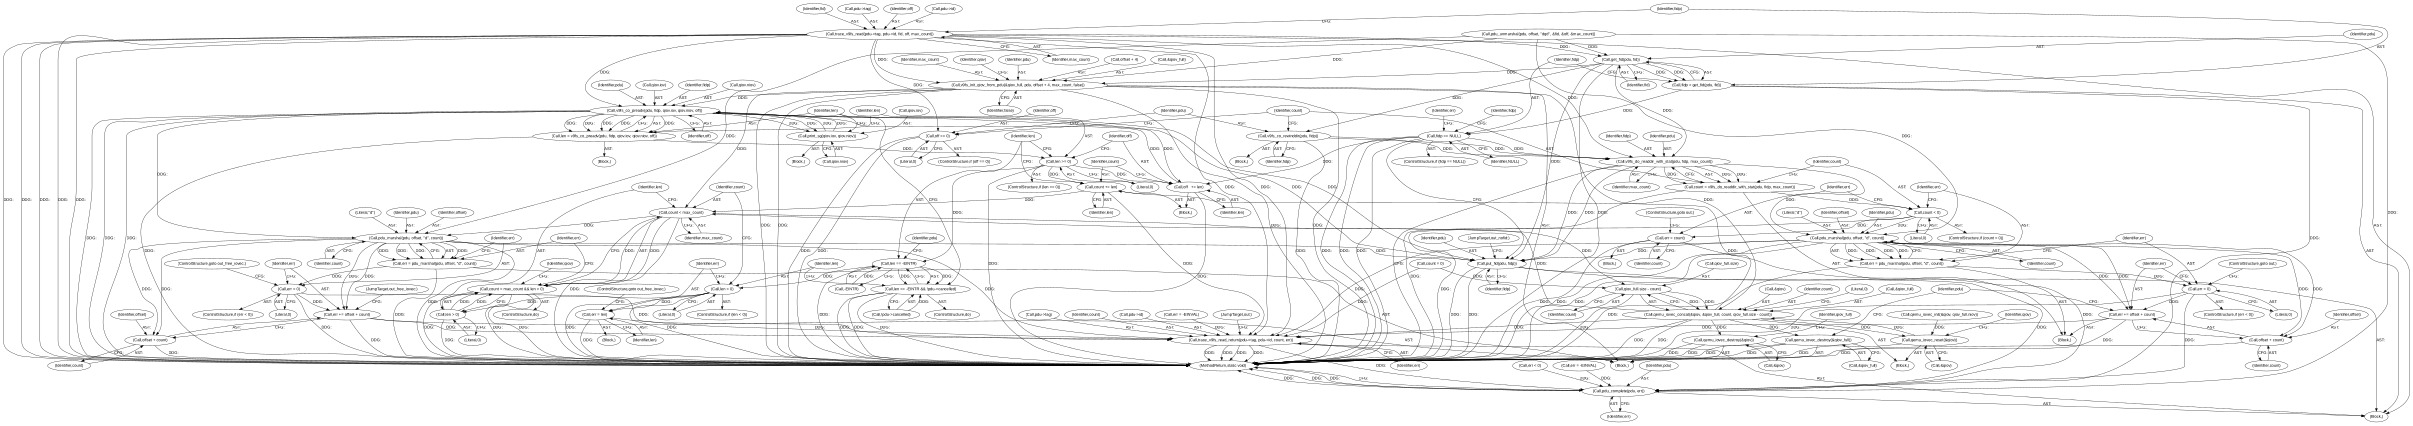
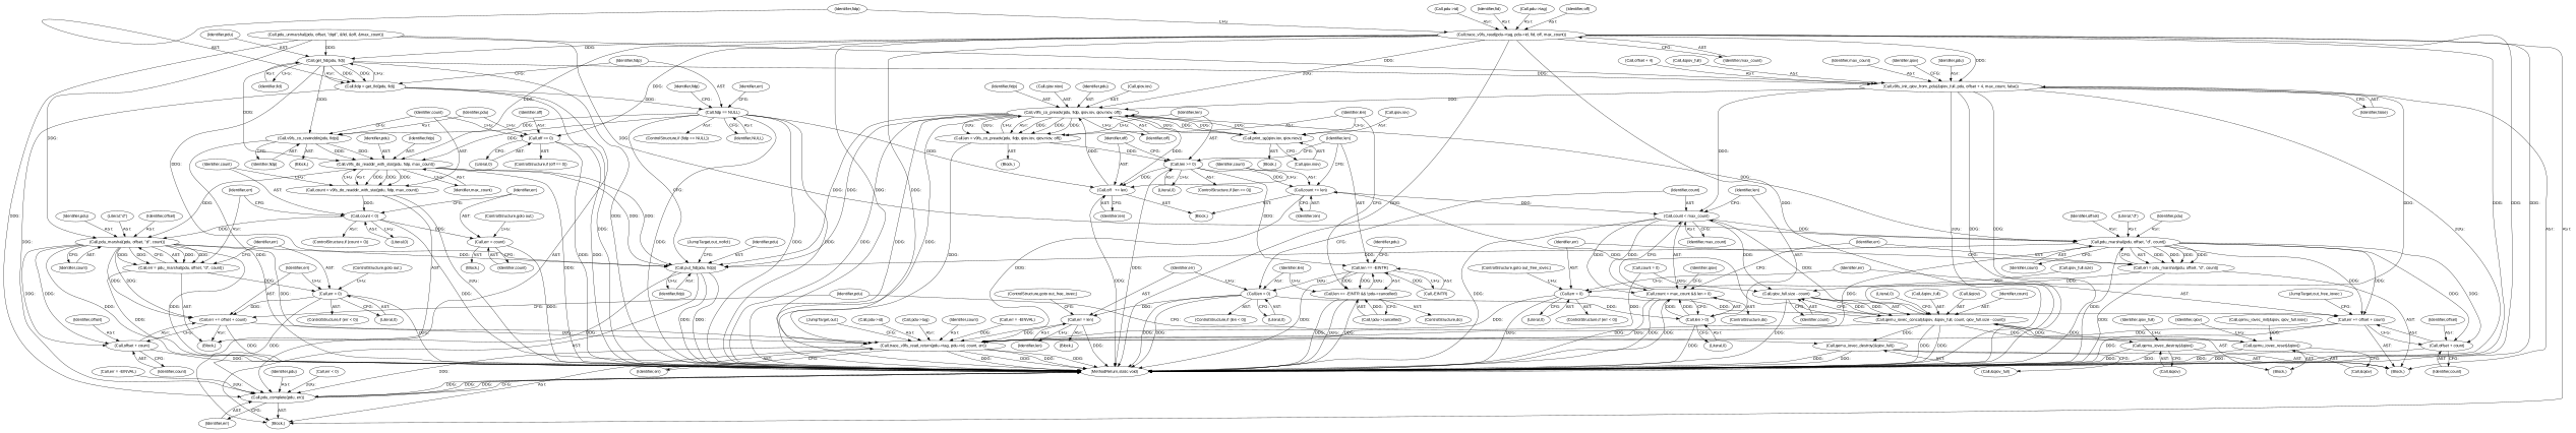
  digraph {
    fontname="Liberation Sans"
    node [fontname="Liberation Sans"]
    edge [fontname="Liberation Sans"]
    n1 [label="(Call,trace_v9fs_read(pdu->tag, pdu->id, fid, off, max_count))"]
    n2 [label="(Call,get_fid(pdu, fid))"]
    n3 [label="(Call,v9fs_do_readdir_with_stat(pdu, fidp, max_count))"]
    n4 [label="(Call,trace_v9fs_read_return(pdu->tag, pdu->id, count, err))"]
    n5 [label="(Call,v9fs_co_preadv(pdu, fidp, qiov.iov, qiov.niov, off))"]
    n6 [label="(Call,v9fs_init_qiov_from_pdu(&qiov_full, pdu, offset + 4, max_count, false))"]
    n7 [label="(Call,off == 0)"]
    n8 [label="(MethodReturn,static void)"]
    n9 [label="(Identifier,max_count)"]
    n10 [label="(Block,)"]
    n11 [label="(Call,fidp = get_fid(pdu, fid))"]
    n12 [label="(Call,v9fs_co_rewinddir(pdu, fidp))"]
    n13 [label="(Call,put_fid(pdu, fidp))"]
    n14 [label="(Identifier,fid)"]
    n15 [label="(Call,count = v9fs_do_readdir_with_stat(pdu, fidp, max_count))"]
    n16 [label="(Call,pdu_marshal(pdu, offset, \"d\", count))"]
    n17 [label="(Identifier,max_count)"]
    n18 [label="(Call,pdu_complete(pdu, err))"]
    n19 [label="(Identifier,err)"]
    n20 [label="(Call,print_sg(qiov.iov, qiov.niov))"]
    n21 [label="(Call,len = v9fs_co_preadv(pdu, fidp, qiov.iov, qiov.niov, off))"]
    n22 [label="(Call,off   += len)"]
    n23 [label="(Call,pdu_marshal(pdu, offset, \"d\", count))"]
    n24 [label="(Identifier,off)"]
    n25 [label="(Call,count < max_count)"]
    n26 [label="(Call,qemu_iovec_concat(&qiov, &qiov_full, count, qiov_full.size - count))"]
    n27 [label="(Block,)"]
    n28 [label="(Identifier,false)"]
    n29 [label="(ControlStructure,if (off == 0))"]
    n30 [label="(Literal,0)"]
    n31 [label="(Call,fidp == NULL)"]
    n32 [label="(Block,)"]
    n33 [label="(Identifier,fidp)"]
    n34 [label="(Identifier,err)"]
    n35 [label="(Identifier,fidp)"]
    n36 [label="(ControlStructure,if (fidp == NULL))"]
    n37 [label="(Identifier,NULL)"]
    n38 [label="(Call,count < 0)"]
    n39 [label="(Block,)"]
    n40 [label="(Call,err = pdu_marshal(pdu, offset, \"d\", count))"]
    n41 [label="(Call,err += offset + count)"]
    n42 [label="(Call,offset + count)"]
    n43 [label="(Identifier,count)"]
    n44 [label="(Call,err = count)"]
    n45 [label="(ControlStructure,if (count < 0))"]
    n46 [label="(Literal,0)"]
    n47 [label="(Identifier,count)"]
    n48 [label="(Block,)"]
    n49 [label="(Call,err < 0)"]
    n50 [label="(Identifier,count)"]
    n51 [label="(Literal,0)"]
    n52 [label="(ControlStructure,if (err < 0))"]
    n53 [label="(Block,)"]
    n54 [label="(Call,qiov.niov)"]
    n55 [label="(Call,len >= 0)"]
    n56 [label="(Block,)"]
    n57 [label="(Identifier,len)"]
    n58 [label="(Block,)"]
    n59 [label="(Call,err = pdu_marshal(pdu, offset, \"d\", count))"]
    n60 [label="(Call,err += offset + count)"]
    n61 [label="(Call,offset + count)"]
    n62 [label="(Identifier,count)"]
    n63 [label="(Call,count += len)"]
    n64 [label="(Call,len == -EINTR)"]
    n65 [label="(Literal,0)"]
    n66 [label="(ControlStructure,if (len >= 0))"]
    n67 [label="(Identifier,len)"]
    n68 [label="(Call,len == -EINTR && !pdu->cancelled)"]
    n69 [label="(Call,len < 0)"]
    n70 [label="(Call,-EINTR)"]
    n71 [label="(Call,qiov_full.size - count)"]
    n72 [label="(Call,count < max_count && len > 0)"]
    n73 [label="(Identifier,max_count)"]
    n74 [label="(Identifier,count)"]
    n75 [label="(Call,len > 0)"]
    n76 [label="(ControlStructure,do)"]
    n77 [label="(Call,qemu_iovec_reset(&qiov))"]
    n78 [label="(Call,qemu_iovec_destroy(&qiov))"]
    n79 [label="(Call,qemu_iovec_destroy(&qiov_full))"]
    n80 [label="(Block,)"]
    n81 [label="(Call,&qiov)"]
    n82 [label="(Call,&qiov)"]
    n83 [label="(Call,&qiov_full)"]
    n84 [label="(Literal,0)"]
    n85 [label="(Call,err < 0)"]
    n86 [label="(Identifier,count)"]
    n87 [label="(ControlStructure,if (err < 0))"]
    n88 [label="(Literal,0)"]
    n89 [label="(Call,!pdu->cancelled)"]
    n90 [label="(ControlStructure,do)"]
    n91 [label="(Call,err = len)"]
    n92 [label="(Literal,0)"]
    n93 [label="(ControlStructure,if (len < 0))"]
    n94 [label="(Block,)"]
    n95 [label="(Identifier,len)"]
    n96 [label="(Identifier,count)"]
    n97 [label="(Identifier,err)"]
    n98 [label="(Call,pdu->tag)"]
    n99 [label="(Identifier,pdu)"]
    n100 [label="(Identifier,err)"]
    n101 [label="(Call,qiov_full.size)"]
    n102 [label="(Identifier,pdu)"]
    n103 [label="(Identifier,len)"]
    n104 [label="(Call,err = -EINVAL)"]
    n105 [label="(Identifier,fidp)"]
    n106 [label="(Identifier,offset)"]
    n107 [label="(JumpTarget,out_nofid:)"]
    n108 [label="(Identifier,qiov_full)"]
    n109 [label="(Identifier,offset)"]
    n110 [label="(Identifier,err)"]
    n111 [label="(ControlStructure,goto out_free_iovec;)"]
    n112 [label="(Identifier,pdu)"]
    n113 [label="(Literal,\"d\")"]
    n114 [label="(Identifier,count)"]
    n115 [label="(Identifier,count)"]
    n116 [label="(Identifier,offset)"]
    n117 [label="(Identifier,qiov)"]
    n118 [label="(Identifier,qiov)"]
    n119 [label="(ControlStructure,goto out;)"]
    n120 [label="(Identifier,qiov)"]
    n121 [label="(Identifier,err)"]
    n122 [label="(Identifier,err)"]
    n123 [label="(Identifier,len)"]
    n124 [label="(Call,pdu->id)"]
    n125 [label="(Identifier,pdu)"]
    n126 [label="(Identifier,fidp)"]
    n127 [label="(Identifier,fidp)"]
    n128 [label="(Identifier,fidp)"]
    n129 [label="(Identifier,len)"]
    n130 [label="(Identifier,err)"]
    n131 [label="(Identifier,fidp)"]
    n132 [label="(Call,pdu->id)"]
    n133 [label="(Identifier,pdu)"]
    n134 [label="(Identifier,pdu)"]
    n135 [label="(Identifier,count)"]
    n136 [label="(Call,offset + 4)"]
    n137 [label="(Literal,0)"]
    n138 [label="(Call,count = 0)"]
    n139 [label="(Identifier,pdu)"]
    n140 [label="(Identifier,off)"]
    n141 [label="(Identifier,offset)"]
    n142 [label="(Call,&qiov_full)"]
    n143 [label="(Identifier,fid)"]
    n144 [label="(Call,qemu_iovec_init(&qiov, qiov_full.niov))"]
    n145 [label="(Identifier,off)"]
    n146 [label="(Identifier,count)"]
    n147 [label="(Call,err = -EINVAL)"]
    n148 [label="(Call,&qiov_full)"]
    n149 [label="(Identifier,pdu)"]
    n150 [label="(Call,pdu->tag)"]
    n151 [label="(Identifier,off)"]
    n152 [label="(Identifier,err)"]
    n153 [label="(Call,qiov.niov)"]
    n154 [label="(Call,pdu_unmarshal(pdu, offset, \"dqd\", &fid, &off, &max_count))"]
    n155 [label="(Identifier,err)"]
    n156 [label="(ControlStructure,goto out;)"]
    n157 [label="(JumpTarget,out_free_iovec:)"]
    n158 [label="(Identifier,pdu)"]
    n159 [label="(Identifier,max_count)"]
    n160 [label="(Call,err < 0)"]
    n161 [label="(Call,qiov.iov)"]
    n162 [label="(Identifier,count)"]
    n163 [label="(JumpTarget,out:)"]
    n164 [label="(Literal,\"d\")"]
    n165 [label="(Call,&qiov)"]
    n166 [label="(Identifier,len)"]
    n167 [label="(ControlStructure,goto out_free_iovec;)"]
    n168 [label="(Call,qiov.iov)"]
    n169 [label="(Identifier,len)"]
    n170 [label="(Identifier,err)"]
    n171 [label="(Identifier,pdu)"]
    n172 [label="(Identifier,pdu)"]
    n1 -> n2 [label="DDG: "]
    n1 -> n3 [label="DDG: "]
    n1 -> n4 [label="DDG: "]
    n1 -> n4 [label="DDG: "]
    n1 -> n5 [label="DDG: "]
    n1 -> n6 [label="DDG: "]
    n1 -> n7 [label="DDG: "]
    n1 -> n8 [label="DDG: "]
    n1 -> n8 [label="DDG: "]
    n1 -> n8 [label="DDG: "]
    n1 -> n8 [label="DDG: "]
    n1 -> n8 [label="DDG: "]
    n1 -> n9 [label="CFG: "]
    n1 -> n10 [label="AST: "]
    n2 -> n3 [label="DDG: "]
    n2 -> n6 [label="DDG: "]
    n2 -> n8 [label="DDG: "]
    n2 -> n11 [label="AST: "]
    n2 -> n11 [label="DDG: "]
    n2 -> n11 [label="DDG: "]
    n2 -> n12 [label="DDG: "]
    n2 -> n13 [label="DDG: "]
    n2 -> n14 [label="CFG: "]
-   n3 -> n8 [label="CFG: "]
+   n3 -> n8 [label="DDG: "]
    n3 -> n13 [label="DDG: "]
    n3 -> n13 [label="DDG: "]
    n3 -> n15 [label="AST: "]
    n3 -> n15 [label="DDG: "]
    n3 -> n15 [label="DDG: "]
    n3 -> n15 [label="DDG: "]
    n3 -> n16 [label="DDG: "]
    n3 -> n17 [label="CFG: "]
    n4 -> n8 [label="DDG: "]
    n4 -> n8 [label="DDG: "]
    n4 -> n8 [label="DDG: "]
    n4 -> n8 [label="DDG: "]
    n4 -> n10 [label="AST: "]
    n4 -> n18 [label="DDG: "]
    n4 -> n19 [label="CFG: "]
    n5 -> n8 [label="DDG: "]
    n5 -> n8 [label="DDG: "]
    n5 -> n8 [label="DDG: "]
    n5 -> n13 [label="DDG: "]
    n5 -> n13 [label="DDG: "]
    n5 -> n20 [label="DDG: "]
    n5 -> n20 [label="DDG: "]
    n5 -> n21 [label="AST: "]
    n5 -> n21 [label="DDG: "]
    n5 -> n21 [label="DDG: "]
    n5 -> n21 [label="DDG: "]
    n5 -> n21 [label="DDG: "]
    n5 -> n21 [label="DDG: "]
    n5 -> n22 [label="DDG: "]
    n5 -> n23 [label="DDG: "]
    n5 -> n24 [label="CFG: "]
    n6 -> n5 [label="DDG: "]
    n6 -> n8 [label="DDG: "]
    n6 -> n8 [label="DDG: "]
    n6 -> n8 [label="DDG: "]
    n6 -> n8 [label="DDG: "]
    n6 -> n25 [label="DDG: "]
    n6 -> n26 [label="DDG: "]
    n6 -> n27 [label="AST: "]
    n6 -> n28 [label="CFG: "]
    n7 -> n8 [label="DDG: "]
    n7 -> n8 [label="DDG: "]
    n7 -> n29 [label="AST: "]
    n7 -> n30 [label="CFG: "]
    n8 -> n18 [label="CFG: "]
    n9 -> n1 [label="AST: "]
    n11 -> n2 [label="CFG: "]
+   n11 -> n8 [label="DDG: "]
    n11 -> n10 [label="AST: "]
    n11 -> n18 [label="DDG: "]
    n11 -> n31 [label="DDG: "]
    n12 -> n3 [label="DDG: "]
    n12 -> n3 [label="DDG: "]
    n12 -> n8 [label="DDG: "]
    n12 -> n32 [label="AST: "]
    n12 -> n33 [label="CFG: "]
    n13 -> n8 [label="DDG: "]
    n13 -> n8 [label="DDG: "]
    n13 -> n10 [label="AST: "]
    n13 -> n18 [label="DDG: "]
    n13 -> n35 [label="CFG: "]
    n14 -> n2 [label="AST: "]
    n15 -> n3 [label="CFG: "]
    n15 -> n8 [label="DDG: "]
    n15 -> n38 [label="DDG: "]
    n15 -> n39 [label="AST: "]
    n16 -> n4 [label="DDG: "]
    n16 -> n8 [label="DDG: "]
    n16 -> n8 [label="DDG: "]
    n16 -> n13 [label="DDG: "]
    n16 -> n40 [label="AST: "]
    n16 -> n40 [label="DDG: "]
    n16 -> n40 [label="DDG: "]
    n16 -> n40 [label="DDG: "]
    n16 -> n40 [label="DDG: "]
    n16 -> n41 [label="DDG: "]
    n16 -> n41 [label="DDG: "]
    n16 -> n42 [label="DDG: "]
    n16 -> n42 [label="DDG: "]
    n16 -> n43 [label="CFG: "]
    n17 -> n3 [label="AST: "]
    n18 -> n8 [label="DDG: "]
    n18 -> n8 [label="DDG: "]
    n18 -> n8 [label="DDG: "]
    n18 -> n10 [label="AST: "]
    n18 -> n34 [label="CFG: "]
    n19 -> n4 [label="AST: "]
    n20 -> n5 [label="DDG: "]
    n20 -> n5 [label="DDG: "]
    n20 -> n53 [label="AST: "]
    n20 -> n54 [label="CFG: "]
    n21 -> n5 [label="CFG: "]
    n21 -> n8 [label="DDG: "]
    n21 -> n55 [label="DDG: "]
    n21 -> n56 [label="AST: "]
    n22 -> n5 [label="DDG: "]
    n22 -> n8 [label="DDG: "]
    n22 -> n57 [label="CFG: "]
    n22 -> n58 [label="AST: "]
    n23 -> n4 [label="DDG: "]
    n23 -> n8 [label="DDG: "]
    n23 -> n13 [label="DDG: "]
    n23 -> n59 [label="AST: "]
    n23 -> n59 [label="DDG: "]
    n23 -> n59 [label="DDG: "]
    n23 -> n59 [label="DDG: "]
    n23 -> n59 [label="DDG: "]
    n23 -> n60 [label="DDG: "]
    n23 -> n60 [label="DDG: "]
    n23 -> n61 [label="DDG: "]
    n23 -> n61 [label="DDG: "]
    n23 -> n62 [label="CFG: "]
    n24 -> n5 [label="AST: "]
    n25 -> n8 [label="DDG: "]
    n25 -> n23 [label="DDG: "]
    n25 -> n71 [label="DDG: "]
    n25 -> n72 [label="AST: "]
    n25 -> n72 [label="DDG: "]
    n25 -> n72 [label="DDG: "]
    n25 -> n73 [label="CFG: "]
    n26 -> n4 [label="DDG: "]
    n26 -> n8 [label="DDG: "]
    n26 -> n8 [label="DDG: "]
    n26 -> n25 [label="DDG: "]
    n26 -> n63 [label="DDG: "]
    n26 -> n71 [label="CFG: "]
    n26 -> n77 [label="DDG: "]
    n26 -> n78 [label="DDG: "]
    n26 -> n79 [label="DDG: "]
    n26 -> n80 [label="AST: "]
    n28 -> n6 [label="AST: "]
    n30 -> n7 [label="AST: "]
    n31 -> n3 [label="DDG: "]
    n31 -> n8 [label="DDG: "]
    n31 -> n8 [label="DDG: "]
    n31 -> n8 [label="DDG: "]
+   n31 -> n12 [label="DDG: "]
    n31 -> n13 [label="CFG: "]
    n31 -> n22 [label="DDG: "]
    n31 -> n36 [label="AST: "]
    n31 -> n37 [label="CFG: "]
    n33 -> n12 [label="AST: "]
    n34 -> n18 [label="AST: "]
    n35 -> n13 [label="AST: "]
    n37 -> n31 [label="AST: "]
    n38 -> n8 [label="DDG: "]
    n38 -> n16 [label="DDG: "]
    n38 -> n44 [label="DDG: "]
    n38 -> n45 [label="AST: "]
    n38 -> n46 [label="CFG: "]
    n40 -> n8 [label="DDG: "]
    n40 -> n16 [label="CFG: "]
    n40 -> n39 [label="AST: "]
    n40 -> n49 [label="DDG: "]
    n41 -> n4 [label="DDG: "]
    n41 -> n8 [label="DDG: "]
    n41 -> n39 [label="AST: "]
    n41 -> n42 [label="CFG: "]
    n42 -> n8 [label="DDG: "]
    n42 -> n41 [label="AST: "]
    n42 -> n50 [label="CFG: "]
    n43 -> n16 [label="AST: "]
    n44 -> n8 [label="DDG: "]
-   n44 -> n18 [label="DDG: "]
    n44 -> n47 [label="CFG: "]
    n44 -> n48 [label="AST: "]
    n46 -> n38 [label="AST: "]
    n47 -> n44 [label="AST: "]
    n49 -> n8 [label="DDG: "]
    n49 -> n18 [label="DDG: "]
    n49 -> n41 [label="DDG: "]
    n49 -> n51 [label="CFG: "]
    n49 -> n52 [label="AST: "]
    n50 -> n42 [label="AST: "]
    n51 -> n49 [label="AST: "]
    n54 -> n20 [label="AST: "]
    n55 -> n8 [label="DDG: "]
    n55 -> n22 [label="DDG: "]
    n55 -> n63 [label="DDG: "]
    n55 -> n64 [label="DDG: "]
    n55 -> n65 [label="CFG: "]
    n55 -> n66 [label="AST: "]
    n57 -> n22 [label="AST: "]
    n59 -> n8 [label="DDG: "]
    n59 -> n23 [label="CFG: "]
    n59 -> n27 [label="AST: "]
    n59 -> n85 [label="DDG: "]
    n60 -> n4 [label="DDG: "]
    n60 -> n8 [label="DDG: "]
    n60 -> n27 [label="AST: "]
    n60 -> n61 [label="CFG: "]
    n61 -> n8 [label="DDG: "]
    n61 -> n60 [label="AST: "]
    n61 -> n86 [label="CFG: "]
    n62 -> n23 [label="AST: "]
    n63 -> n4 [label="DDG: "]
    n63 -> n25 [label="DDG: "]
    n63 -> n58 [label="AST: "]
    n63 -> n67 [label="CFG: "]
    n64 -> n8 [label="DDG: "]
    n64 -> n68 [label="AST: "]
    n64 -> n68 [label="DDG: "]
    n64 -> n68 [label="DDG: "]
    n64 -> n69 [label="DDG: "]
    n64 -> n70 [label="CFG: "]
    n65 -> n55 [label="AST: "]
    n67 -> n63 [label="AST: "]
    n68 -> n8 [label="DDG: "]
    n68 -> n8 [label="DDG: "]
    n68 -> n8 [label="DDG: "]
-   n68 -> n64 [label="CFG: "]
+   n68 -> n64 [label="DDG: "]
    n68 -> n89 [label="CFG: "]
    n68 -> n90 [label="AST: "]
    n69 -> n8 [label="DDG: "]
    n69 -> n8 [label="DDG: "]
    n69 -> n75 [label="DDG: "]
    n69 -> n91 [label="DDG: "]
    n69 -> n92 [label="CFG: "]
    n69 -> n93 [label="AST: "]
    n70 -> n64 [label="AST: "]
    n70 -> n64 [label="DDG: "]
    n71 -> n8 [label="DDG: "]
    n71 -> n26 [label="AST: "]
    n71 -> n26 [label="DDG: "]
    n71 -> n26 [label="DDG: "]
    n71 -> n74 [label="CFG: "]
    n72 -> n8 [label="DDG: "]
    n72 -> n8 [label="DDG: "]
    n72 -> n8 [label="DDG: "]
    n72 -> n25 [label="CFG: "]
    n72 -> n75 [label="CFG: "]
    n72 -> n76 [label="AST: "]
    n73 -> n25 [label="AST: "]
    n74 -> n71 [label="AST: "]
    n75 -> n8 [label="DDG: "]
    n75 -> n72 [label="AST: "]
    n75 -> n72 [label="DDG: "]
    n75 -> n72 [label="DDG: "]
    n75 -> n84 [label="CFG: "]
    n77 -> n8 [label="DDG: "]
    n77 -> n26 [label="DDG: "]
    n77 -> n80 [label="AST: "]
    n77 -> n81 [label="CFG: "]
    n78 -> n8 [label="DDG: "]
    n78 -> n8 [label="DDG: "]
    n78 -> n27 [label="AST: "]
    n78 -> n82 [label="CFG: "]
    n79 -> n8 [label="DDG: "]
    n79 -> n8 [label="DDG: "]
    n79 -> n27 [label="AST: "]
    n79 -> n83 [label="CFG: "]
    n81 -> n77 [label="AST: "]
    n82 -> n78 [label="AST: "]
    n83 -> n79 [label="AST: "]
    n84 -> n75 [label="AST: "]
    n85 -> n4 [label="DDG: "]
    n85 -> n8 [label="DDG: "]
    n85 -> n60 [label="DDG: "]
    n85 -> n87 [label="AST: "]
    n85 -> n88 [label="CFG: "]
    n86 -> n61 [label="AST: "]
    n88 -> n85 [label="AST: "]
    n89 -> n68 [label="AST: "]
    n89 -> n68 [label="DDG: "]
    n91 -> n4 [label="DDG: "]
    n91 -> n8 [label="DDG: "]
    n91 -> n94 [label="AST: "]
    n91 -> n95 [label="CFG: "]
    n92 -> n69 [label="AST: "]
    n95 -> n91 [label="AST: "]
    n96 -> n26 [label="AST: "]
    n97 -> n31 [label="CFG: "]
    n98 -> n4 [label="AST: "]
    n99 -> n3 [label="AST: "]
    n100 -> n40 [label="CFG: "]
    n100 -> n49 [label="AST: "]
    n101 -> n71 [label="AST: "]
    n102 -> n18 [label="AST: "]
    n103 -> n21 [label="CFG: "]
    n103 -> n55 [label="AST: "]
    n104 -> n18 [label="DDG: "]
    n105 -> n3 [label="AST: "]
    n106 -> n42 [label="AST: "]
    n107 -> n13 [label="CFG: "]
    n108 -> n78 [label="CFG: "]
    n109 -> n61 [label="AST: "]
    n110 -> n38 [label="CFG: "]
    n110 -> n44 [label="AST: "]
    n111 -> n91 [label="CFG: "]
    n112 -> n2 [label="AST: "]
    n113 -> n16 [label="AST: "]
    n114 -> n4 [label="AST: "]
    n115 -> n25 [label="AST: "]
    n115 -> n69 [label="CFG: "]
    n116 -> n16 [label="AST: "]
    n117 -> n72 [label="CFG: "]
    n118 -> n6 [label="CFG: "]
    n119 -> n44 [label="CFG: "]
    n120 -> n77 [label="CFG: "]
    n121 -> n60 [label="AST: "]
    n121 -> n85 [label="CFG: "]
    n122 -> n59 [label="AST: "]
    n122 -> n72 [label="CFG: "]
    n123 -> n25 [label="CFG: "]
    n123 -> n75 [label="AST: "]
    n124 -> n1 [label="AST: "]
    n125 -> n41 [label="CFG: "]
    n125 -> n79 [label="CFG: "]
    n126 -> n1 [label="CFG: "]
    n126 -> n11 [label="AST: "]
    n127 -> n5 [label="AST: "]
    n128 -> n11 [label="CFG: "]
    n128 -> n31 [label="AST: "]
    n129 -> n68 [label="CFG: "]
    n129 -> n69 [label="AST: "]
    n130 -> n59 [label="CFG: "]
    n130 -> n85 [label="AST: "]
    n131 -> n31 [label="CFG: "]
    n132 -> n4 [label="AST: "]
    n133 -> n64 [label="CFG: "]
    n134 -> n6 [label="AST: "]
    n135 -> n7 [label="CFG: "]
    n135 -> n12 [label="CFG: "]
    n135 -> n15 [label="AST: "]
    n136 -> n6 [label="AST: "]
    n137 -> n26 [label="CFG: "]
    n138 -> n4 [label="DDG: "]
    n138 -> n71 [label="DDG: "]
    n139 -> n7 [label="CFG: "]
    n139 -> n12 [label="AST: "]
    n140 -> n7 [label="AST: "]
    n141 -> n23 [label="AST: "]
    n142 -> n26 [label="AST: "]
    n143 -> n1 [label="AST: "]
    n144 -> n77 [label="DDG: "]
    n145 -> n22 [label="AST: "]
    n145 -> n55 [label="CFG: "]
    n146 -> n22 [label="CFG: "]
    n146 -> n63 [label="AST: "]
    n147 -> n4 [label="DDG: "]
    n148 -> n6 [label="AST: "]
    n149 -> n16 [label="AST: "]
    n150 -> n1 [label="AST: "]
    n151 -> n1 [label="AST: "]
    n152 -> n38 [label="CFG: "]
    n152 -> n40 [label="AST: "]
    n153 -> n5 [label="AST: "]
    n154 -> n2 [label="DDG: "]
    n154 -> n6 [label="DDG: "]
    n154 -> n16 [label="DDG: "]
    n154 -> n18 [label="DDG: "]
    n154 -> n23 [label="DDG: "]
    n155 -> n41 [label="AST: "]
    n155 -> n49 [label="CFG: "]
    n156 -> n49 [label="CFG: "]
    n157 -> n60 [label="CFG: "]
    n158 -> n5 [label="AST: "]
    n159 -> n6 [label="AST: "]
    n160 -> n18 [label="DDG: "]
    n161 -> n20 [label="AST: "]
    n162 -> n15 [label="CFG: "]
    n162 -> n38 [label="AST: "]
    n163 -> n4 [label="CFG: "]
    n164 -> n23 [label="AST: "]
    n165 -> n26 [label="AST: "]
    n166 -> n20 [label="CFG: "]
    n166 -> n21 [label="AST: "]
    n166 -> n68 [label="CFG: "]
    n167 -> n85 [label="CFG: "]
    n168 -> n5 [label="AST: "]
    n169 -> n55 [label="CFG: "]
    n169 -> n63 [label="CFG: "]
    n169 -> n64 [label="AST: "]
    n170 -> n69 [label="CFG: "]
    n170 -> n91 [label="AST: "]
    n171 -> n13 [label="AST: "]
    n172 -> n23 [label="AST: "]
  }
